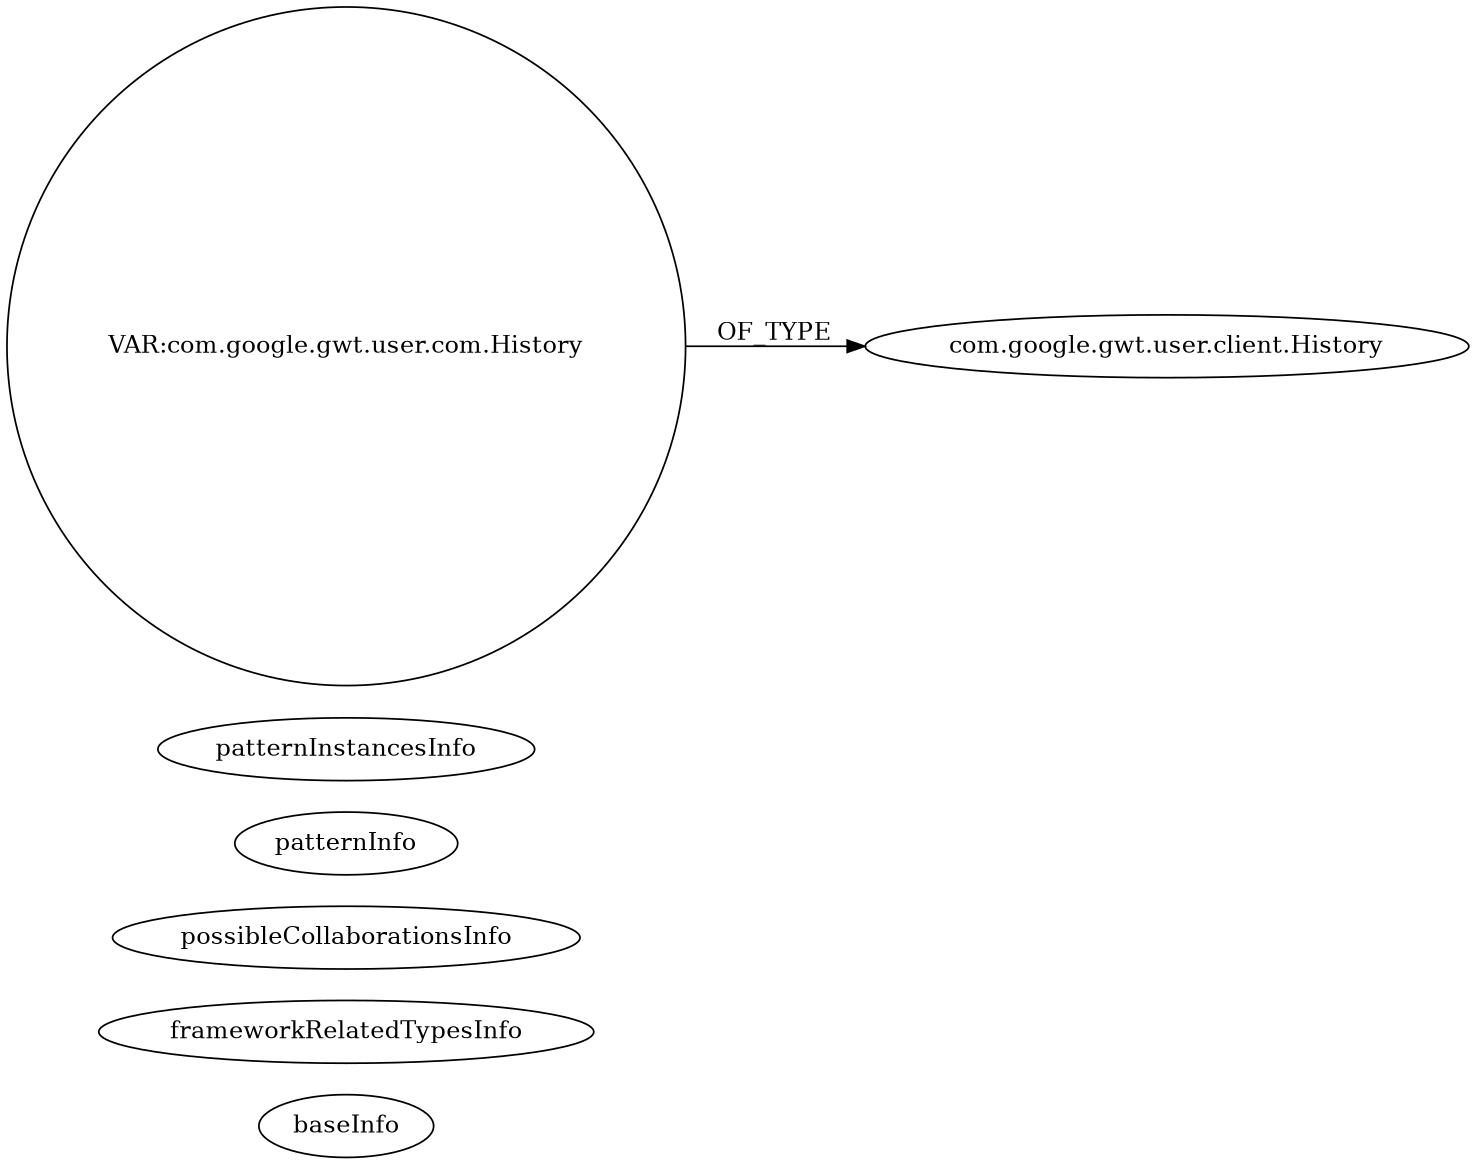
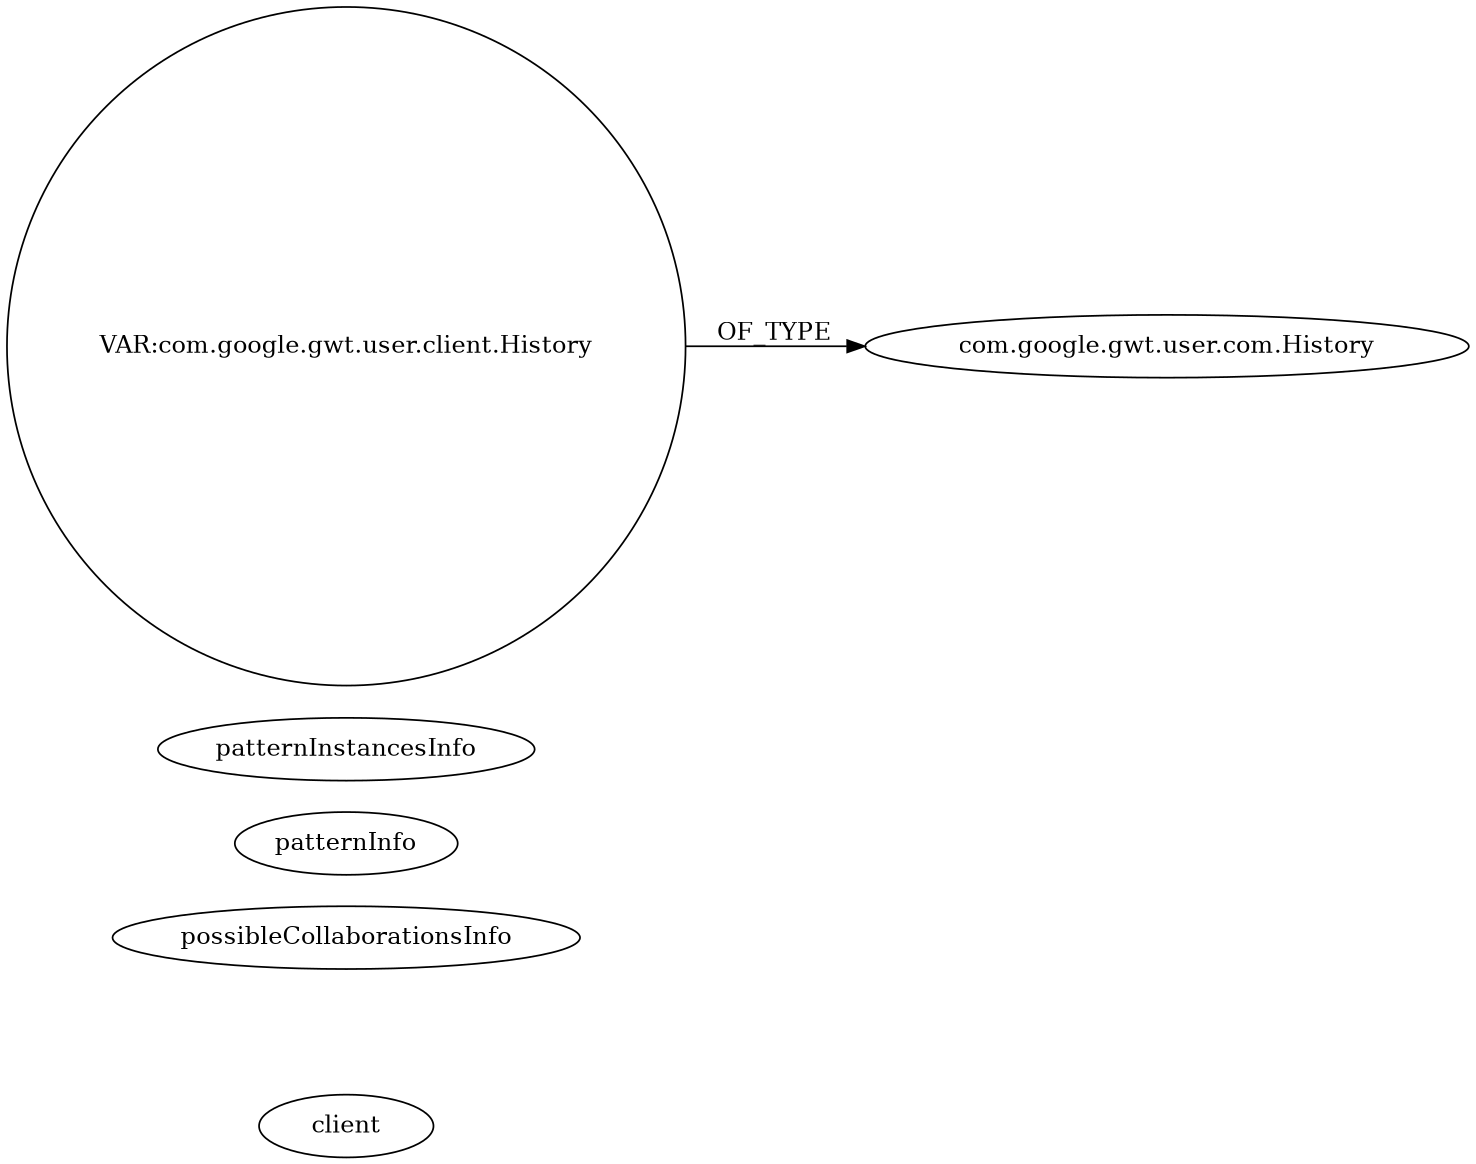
  digraph {
    rankdir=LR
-   baseInfo [category=pattern graphId=466 isAnonymous=false possibleRelation=false]
-   frameworkRelatedTypesInfo
+   baseInfo [category=pattern graphId=466 isAnonymous=false possibleRelation=false label=client]
    possibleCollaborationsInfo
    patternInfo [frequency=3.0 patternRootClient=null]
    patternInstancesInfo [0="hmiguellima-ugat~/hmiguellima-ugat/ugat-master/src/org/ucp/ugat/client/common/AppModule.java~AppModule~3041" 1="lambourg-WebGallery~/lambourg-WebGallery/WebGallery-master/client/src/com/lambourg/webgallery/client/WebGallery.java~WebGallery~3490" 2="rjdkolb-jozijug_phonegapdemo~/rjdkolb-jozijug_phonegapdemo/jozijug_phonegapdemo-master/src/main/java/org/openrap/jozijug/mgwtphonegap/client/AppHistoryObserver.java~AppHistoryObserver~4349"]
-   n6 [isFrameworkType=false label="com.google.gwt.user.client.History" vertexType=FRAMEWORK_CLASS_TYPE]
-   n7 [isFrameworkType=false label="VAR:com.google.gwt.user.com.History" shape=circle vertexType=VARIABLE_EXPRESION]
+   n6 [isFrameworkType=false label="com.google.gwt.user.com.History" vertexType=FRAMEWORK_CLASS_TYPE]
+   n7 [isFrameworkType=false label="VAR:com.google.gwt.user.client.History" shape=circle vertexType=VARIABLE_EXPRESION]
    n7 -> n6 [label=OF_TYPE]
  }
